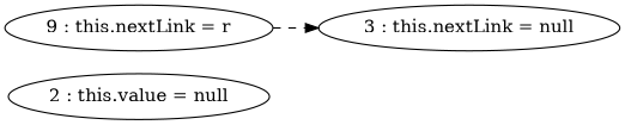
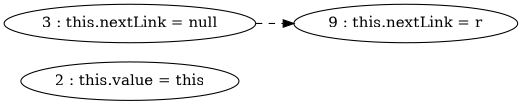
  digraph {
    rankdir=LR
-   "2 : this.value = null"
+   "2 : this.value = null" [label="2 : this.value = this"]
    "3 : this.nextLink = null"
    "9 : this.nextLink = r"
-   "9 : this.nextLink = r" -> "3 : this.nextLink = null" [style=dashed]
+   "3 : this.nextLink = null" -> "9 : this.nextLink = r" [style=dashed]
  }
